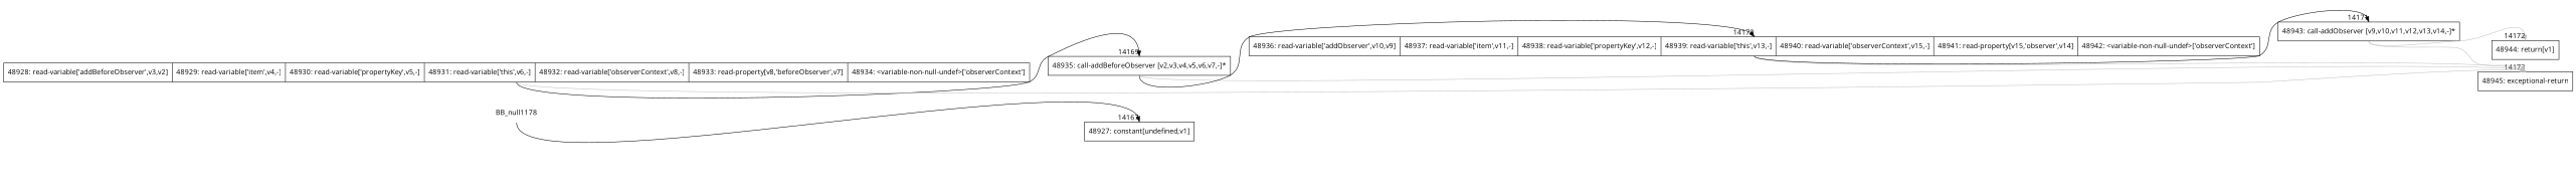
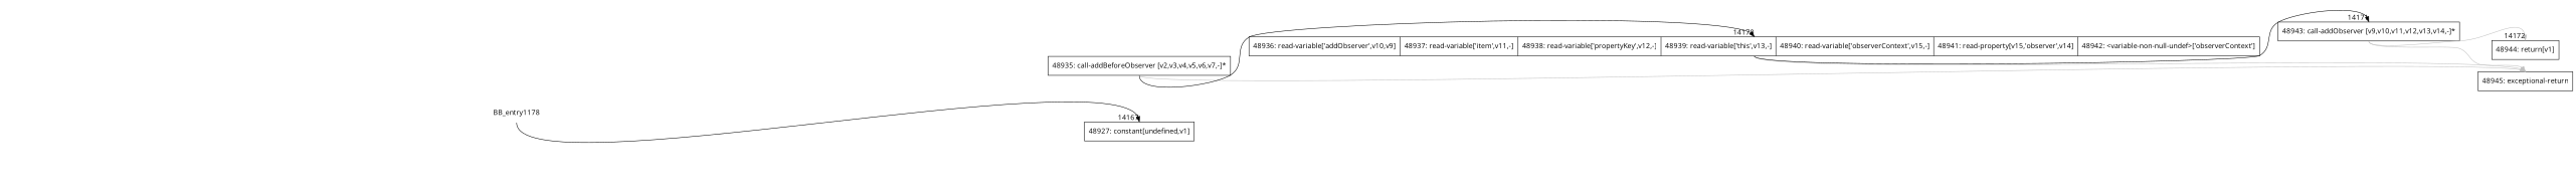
  digraph {
    fontname="Open Sans"
    rankdir=LR
    node [fontname="Open Sans" shape=record]
    edge [fontname="Open Sans" headport=n tailport=s color=gray]
-   BB_entry1178 [shape=none label=BB_null1178]
+   BB_entry1178 [shape=none]
    n2 [label="{48927: constant[undefined,v1]}"]
-   n3 [label="{48928: read-variable['addBeforeObserver',v3,v2]|48929: read-variable['item',v4,-]|48930: read-variable['propertyKey',v5,-]|48931: read-variable['this',v6,-]|48932: read-variable['observerContext',v8,-]|48933: read-property[v8,'beforeObserver',v7]|48934: \<variable-non-null-undef\>['observerContext']}"]
    n4 [label="{48935: call-addBeforeObserver [v2,v3,v4,v5,v6,v7,-]*}"]
    n5 [label="{48945: exceptional-return}"]
    n6 [label="{48936: read-variable['addObserver',v10,v9]|48937: read-variable['item',v11,-]|48938: read-variable['propertyKey',v12,-]|48939: read-variable['this',v13,-]|48940: read-variable['observerContext',v15,-]|48941: read-property[v15,'observer',v14]|48942: \<variable-non-null-undef\>['observerContext']}"]
    n7 [label="{48943: call-addObserver [v9,v10,v11,v12,v13,v14,-]*}"]
    n8 [label="{48944: return[v1]}"]
    BB_entry1178 -> n2 [headlabel="    14167" color=""]
-   n3 -> n4 [headlabel="      14169" color=""]
-   n3 -> n5 [headlabel="      14173"]
    n4 -> n5
    n4 -> n6 [headlabel="      14170" color=""]
    n6 -> n5
    n6 -> n7 [headlabel="      14171" color=""]
    n7 -> n5
    n7 -> n8 [headlabel="      14172"]
  }
